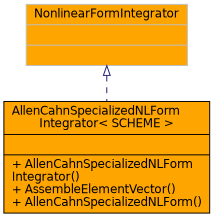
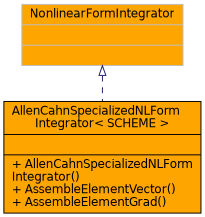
  digraph {
    node [fillcolor=orange fontname=Helvetica fontsize=12 shape=record style=filled]
-   n1 [color=black fontcolor=black height=0.2 label="{AllenCahnSpecializedNLForm\lIntegrator\< SCHEME \>\n||+ AllenCahnSpecializedNLForm\lIntegrator()\l+ AssembleElementVector()\l+ AllenCahnSpecializedNLForm()\l}" width=0.4]
+   n1 [color=black fontcolor=black height=0.2 label="{AllenCahnSpecializedNLForm\lIntegrator\< SCHEME \>\n||+ AllenCahnSpecializedNLForm\lIntegrator()\l+ AssembleElementVector()\l+ AssembleElementGrad()\l}" width=0.4]
    n2 [color=grey75 height=0.2 label="{NonlinearFormIntegrator\n||}" width=0.4]
    n2 -> n1 [arrowtail=onormal color=midnightblue dir=back fontname=Helvetica fontsize=12 labelfontname=Helvetica labelfontsize=12 style=dashed]
  }
